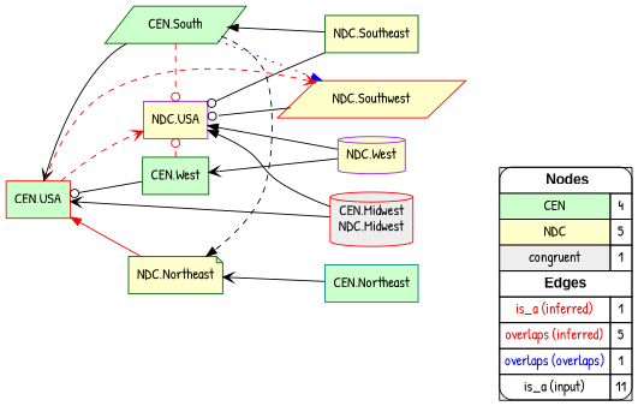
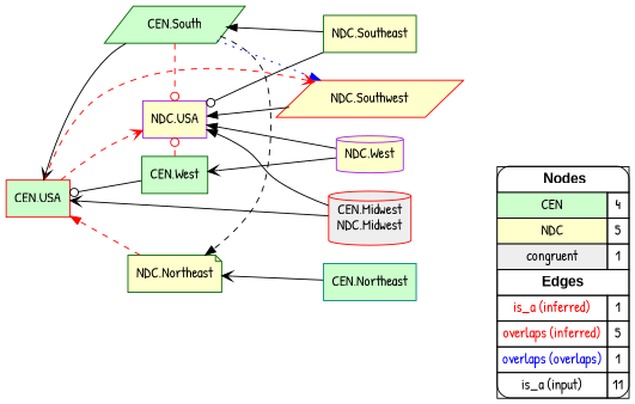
  digraph {
    fontname="Patrick Hand"
    rankdir=RL
    node [fillcolor="#FFFFCC" fontname="Patrick Hand" shape=box style=filled color=darkgreen]
    edge [arrowhead=normal color="#000000" constraint=true fontname="Patrick Hand" penwidth=1 style=solid]
    n1 [fillcolor=white label=<   <TABLE BORDER="0" CELLBORDER="1" CELLSPACING="0" CELLPADDING="4">  <TR> <TD COLSPAN="2"><font face="Arial Black"> Nodes</font></TD> </TR>  <TR>   <TD bgcolor="#CCFFCC" fontname="helvetica">CEN</TD>   <TD>4</TD>   </TR>  <TR>   <TD bgcolor="#FFFFCC" fontname="helvetica">NDC</TD>   <TD>5</TD>   </TR>  <TR>   <TD bgcolor="#EEEEEE" fontname="helvetica">congruent</TD>   <TD>1</TD>   </TR>  <TR> <TD COLSPAN="2"><font face = "Arial Black"> Edges </font></TD> </TR>  <TR>   <TD><font color ="#FF0000">is_a (inferred)</font></TD><TD>1</TD> </TR> <TR>   <TD><font color ="#FF0000">overlaps (inferred)</font></TD><TD>5</TD> </TR> <TR>   <TD><font color ="#0000FF">overlaps (overlaps)</font></TD><TD>1</TD> </TR> <TR>   <TD><font color ="#000000">is_a (input)</font></TD><TD>11</TD> </TR> </TABLE>   > margin=0 style="filled,rounded" color=""]
    "CEN.South" [fillcolor="#CCFFCC" shape=parallelogram]
    "CEN.USA" [color=red fillcolor="#CCFFCC"]
    "NDC.Northeast" [shape=note]
    "NDC.Southwest" [color=red shape=parallelogram]
    "NDC.USA" [color=purple]
    "CEN.West" [fillcolor="#CCFFCC"]
    "CEN.Northeast" [color=teal fillcolor="#CCFFCC"]
    "NDC.Southeast"
    "NDC.West" [color=purple shape=cylinder]
    "CEN.Midwest\nNDC.Midwest" [color=red fillcolor="#EEEEEE" shape=cylinder style="filled,rounded"]
    subgraph sub_1 {
      rank=source
      n1
    }
    "CEN.South" -> "CEN.USA" [arrowhead=vee]
    "CEN.South" -> "NDC.Northeast" [constraint=false style=dashed]
    "CEN.South" -> "NDC.Southwest" [color="#0000FF" constraint=false style=dotted]
    "CEN.South" -> "NDC.USA" [arrowhead=odot color="#FF0000" constraint=false style=dashed]
    "CEN.USA" -> "NDC.Southwest" [arrowhead=vee color="#FF0000" constraint=false style=dashed]
    "CEN.USA" -> "NDC.USA" [arrowhead=vee color="#FF0000" constraint=false style=dashed]
-   "NDC.Northeast" -> "CEN.USA" [color="#FF0000"]
-   "NDC.Southwest" -> "NDC.USA" [arrowhead=odot]
+   "NDC.Northeast" -> "CEN.USA" [color="#FF0000" style=dashed]
+   "NDC.Southwest" -> "NDC.USA"
    "CEN.West" -> "CEN.USA" [arrowhead=odot]
    "CEN.West" -> "NDC.USA" [arrowhead=odot color="#FF0000" constraint=false style=dashed]
    "CEN.Northeast" -> "NDC.Northeast" [arrowhead=vee]
    "NDC.Southeast" -> "CEN.South"
    "NDC.Southeast" -> "NDC.USA" [arrowhead=odot]
    "NDC.West" -> "NDC.USA"
    "NDC.West" -> "CEN.West" [arrowhead=vee]
    "CEN.Midwest\nNDC.Midwest" -> "CEN.USA" [arrowhead=vee]
    "CEN.Midwest\nNDC.Midwest" -> "NDC.USA"
  }
